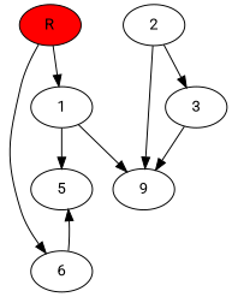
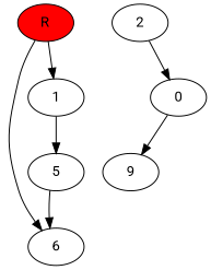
  digraph {
    fontname=Roboto
    node [fontname=Roboto]
    edge [fontname=Roboto]
    1
    5
    n3 [label=9]
    2
-   3
+   3 [label=0]
    6
    R [fillcolor="#ff0000" style=filled]
    1 -> 5
-   1 -> n3
-   2 -> n3
    2 -> 3
    3 -> n3
-   6 -> 5
+   5 -> 6
    R -> 1
    R -> 6
  }
